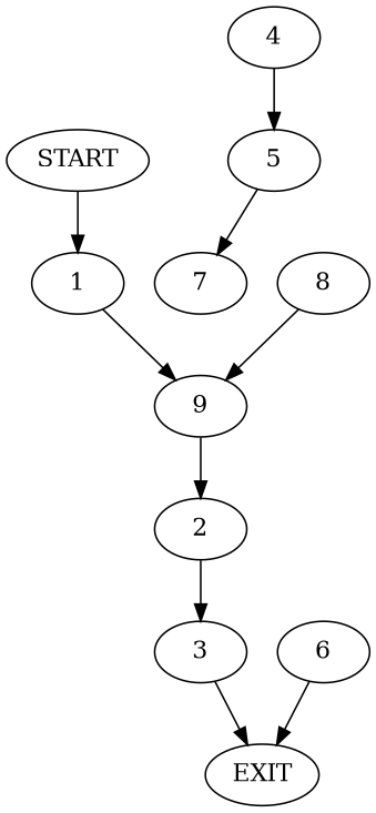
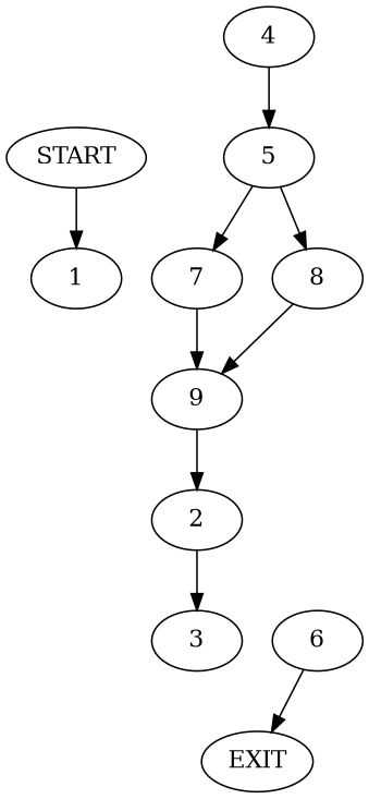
  digraph {
    n1 [label=START]
    1
    n3 [label=EXIT]
    2
    3
    4
    5
    7
    8
    6
    9
    n1 -> 1
    2 -> 3
-   3 -> n3
    4 -> 5
    5 -> 7
-   1 -> 9
+   5 -> 8
+   7 -> 9
    8 -> 9
    6 -> n3
    9 -> 2
  }
